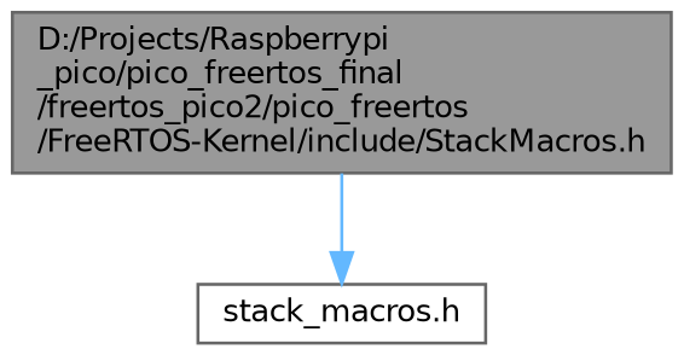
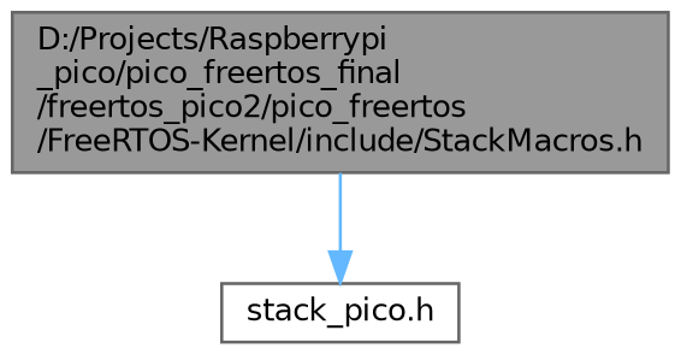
  digraph {
    node [fontname=Helvetica fontsize=10 shape=box style=filled]
    n1 [color=gray40 fillcolor=grey60 fontcolor=black height=0.2 label="D:/Projects/Raspberrypi\l_pico/pico_freertos_final\l/freertos_pico2/pico_freertos\l/FreeRTOS-Kernel/include/StackMacros.h" width=0.4]
-   n2 [color=grey40 fillcolor=white height=0.2 label="stack_macros.h" width=0.4]
+   n2 [color=grey40 fillcolor=white height=0.2 label="stack_pico.h" width=0.4]
    n1 -> n2 [color=steelblue1 fontname=Helvetica fontsize=10 labelfontname=Helvetica labelfontsize=10 style=solid]
  }
